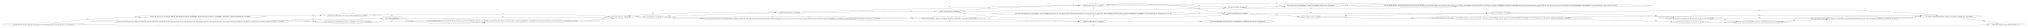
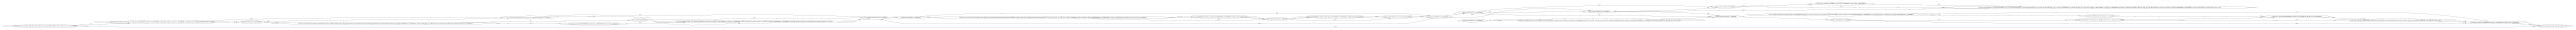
  digraph {
    fontname="Noto Serif"
    rankdir=LR
    node [fontname="Noto Serif"]
    edge [fontname="Noto Serif"]
    n1 [label="'push ebp', 'push edi', 'push esi', 'push ebx', 'sub esp, 0x8c', 'movzx ebp, byte [edx+0xa5]', 'mov ecx, ebp', 'test cl, cl', 'jne 0x804dbf2', "]
    n2 [label="'mov ebx, edx', 'mov esi, eax', 'sub esp, 0x4', 'push 0x5', 'push 0x805d1a8', 'push 0x0', 'call 0x80490d0', 'add esp, 0x8', 'push esi', 'push eax', 'call 0x804d9ec', 'add esp, 0x10', 'cmp dword [ebx+0x8c], 0x0', 'je 0x804dc2a', "]
    n3 [label="'add esp, 0x8c', 'pop ebx', 'pop esi', 'pop edi', 'pop ebp', 'retn', "]
    n4 [label="'movzx eax, byte [ebx+0xab]', 'mov esi, 0x0', 'cmp byte [ebx+0xa4], al', 'je 0x804dc79', "]
+   n5 [label="'cmp byte [ebx+0xa6], 0x0', 'je 0x804ddc8', "]
    n6 [label="'cmp dword [ebx+0x9c], 0x0', 'je 0x804dc8f', "]
    n7 [label="'mov esi, dword [ebx+0x20]', 'mov edi, dword [ebx+0x24]', 'sub esp, 0x4', 'push 0x5', 'push 0x805d217', 'push 0x0', 'call 0x80490d0', 'mov dword [esp], edi', 'push esi', 'push eax', 'push 0x1', 'push dword [0x8065588]', 'call 0x8049360', 'movzx eax, byte [ebx+0xa4]', 'mov byte [ebx+0xab], al', 'add esp, 0x20', 'mov esi, ebp', "]
    n8 [label="'sub esp, 0xc', 'push dword [ebx+0x38]', 'push dword [ebx+0x34]', 'push dword [ebx+0x30]', 'push dword [ebx+0x2c]', 'push dword [ebx+0x24]', 'push dword [ebx+0x20]', 'push 0x805d1fa', 'push 0x1', 'push dword [0x8065588]', 'call 0x8049360', 'mov byte [ebx+0xa6], 0x1', 'add esp, 0x30', 'movzx eax, byte [ebx+0xab]', 'cmp byte [ebx+0xa4], al', 'je 0x804de20', "]
    n9 [label="'cmp byte [ebx+0xa9], 0x0', 'je 0x804de27', "]
    n10 [label="'mov esi, ebp', 'jmp 0x804dc79', "]
    n11 [label="'sub esp, 0x8', 'push dword [0x8065588]', 'push 0x20', 'call 0x8049320', 'add esp, 0x10', 'jmp 0x804dc3e', "]
    n12 [label="'cmp dword [ebx+0x90], 0x0', 'je 0x804dd04', "]
    n13 [label="'cmp dword [ebx+0x94], 0x0', 'je 0x804dd59', "]
    n14 [label="'cmp byte [ebx+0xa7], 0x0', 'jne 0x804dd04', "]
    n15 [label="'sub esp, 0xc', 'mov eax, dword [ebx+0x4c]', 'cdq', 'push edx', 'push eax', 'push dword [ebx+0x48]', 'push dword [ebx+0x44]', 'push dword [ebx+0x40]', 'push dword [ebx+0x3c]', 'xor esi, 0x1', 'mov eax, esi', 'movzx esi, al', 'add esi, 0x805d224', 'push esi', 'push 0x1', 'push dword [0x8065588]', 'call 0x8049360', 'mov eax, dword [ebx+0x50]', 'add esp, 0x30', 'test eax, eax', 'jne 0x804de76', "]
    n16 [label="'cmp dword [ebx+0xa0], 0x0', 'je 0x804dd6f', "]
    n17 [label="'mov eax, esi', 'test al, al', 'jne 0x804dea7', "]
    n18 [label="'push eax', 'push 0x805d23a', 'push 0x1', 'push dword [0x8065588]', 'call 0x8049360', 'add esp, 0x10', 'jmp 0x804de62', "]
    n19 [label="'cmp dword [ebx+0x18], 0x1', 'je 0x804de8e', "]
    n20 [label="'cmp byte [ebx+0x88], 0x0', 'je 0x804ddb0', "]
-   n21 [label="'cmp byte [ebx+0xaa], 0x0', 'je 0x804debf', "]
+   n22 [label="'cmp byte [ebx+0xa8], 0x0', 'jne 0x804dd59', "]
    n23 [label="'cmp dword [ebx+0x98], 0x0', 'mov eax, 0x805d1f5', 'mov edx, 0x805d158', 'cmove eax, edx', 'sub esp, 0xc', 'push eax', 'push dword [ebx+0x10]', 'xor esi, 0x1', 'mov eax, esi', 'movzx esi, al', 'add esi, 0x805d243', 'push esi', 'push 0x1', 'push dword [0x8065588]', 'call 0x8049360', 'mov byte [ebx+0xa8], 0x1', 'add esp, 0x20', 'mov esi, ebp', "]
    n24 [label="'sub esp, 0x8', 'push dword [0x8065588]', 'push 0x20', 'call 0x8049320', 'add esp, 0x10', 'jmp 0x804dcab', "]
    n25 [label="'mov eax, dword [ebx+0xc]', 'mov dword [esp+0x8], eax', 'mov esi, dword [ebx+0x4]', 'mov edi, dword [ebx+0x8]', 'mov ecx, 0x64', 'lea edx, [esp+0x1c]', 'mov eax, ebx', 'call 0x804d784', 'mov dword [esp+0xc], eax', 'sub esp, 0x4', 'push 0x5', 'push 0x805d77c', 'push 0x0', 'call 0x80490d0', 'add esp, 0xc', 'push dword [esp+0xc]', 'push edi', 'push esi', 'push dword [esp+0x1c]', 'push eax', 'push 0x1', 'push dword [0x8065588]', 'call 0x8049360', 'mov byte [ebx+0xa7], 0x1', 'add esp, 0x20', 'mov esi, ebp', "]
    n26 [label="'push dword [0x8065588]', 'push 0x2', 'push 0x1', 'push 0x805d240', 'call 0x8049130', 'add esp, 0x10', 'jmp 0x804de68', "]
+   n27 [label="'mov byte [ebx+0xa9], 0x1', 'mov esi, ebp', 'jmp 0x804dc8f', "]
    n28 [label="'sub esp, 0x8', 'push dword [0x8065588]', 'push 0xa', 'call 0x8049320', 'add esp, 0x10', 'jmp 0x804dbe7', "]
    n29 [label="'mov edi, dword [ebx+0x4c]', 'mov ebp, edi', 'sar ebp, 0x1f', 'mov eax, esi', 'test al, al', 'jne 0x804df07', "]
    n30 [label="'mov eax, dword [ebx+0x14]', 'lea edx, [esp+0x1c]', 'call 0x804d84f', 'push eax', 'xor esi, 0x1', 'mov eax, esi', 'movzx esi, al', 'add esi, 0x805d24f', 'push esi', 'push 0x1', 'push dword [0x8065588]', 'call 0x8049360', 'mov byte [ebx+0xaa], 0x1', 'add esp, 0x10', 'cmp byte [ebx+0x88], 0x0', 'je 0x804ddb0', "]
    n31 [label="'sub esp, 0x8', 'push dword [0x8065588]', 'push 0x20', 'call 0x8049320', 'add esp, 0x10', 'jmp 0x804dd8a', "]
    n32 [label="'sub esp, 0x4', 'push 0x5', 'push 0x805d256', 'push 0x0', 'call 0x80490d0', 'mov dword [esp], ebp', 'push edi', 'push eax', 'push 0x1', 'push dword [0x8065588]', 'call 0x8049360', 'add esp, 0x20', "]
    n33 [label="'mov edi, dword [ebx+0x4c]', 'mov ebp, edi', 'sar ebp, 0x1f', "]
    n1 -> n2 [label=CFG]
    n1 -> n3 [label=CFG]
    n2 -> n4 [label=CFG]
+   n2 -> n5 [label=CFG]
    n4 -> n6 [label=CFG]
    n4 -> n7 [label=CFG]
+   n5 -> n4 [label=CFG]
+   n5 -> n8 [label=CFG]
    n6 -> n9 [label=CFG]
    n7 -> n6 [label=CFG]
    n8 -> n10 [label=CFG]
    n8 -> n11 [label=CFG]
    n9 -> n12 [label=CFG]
    n9 -> n15 [label=CFG]
    n10 -> n6 [label=CFG]
    n11 -> n7 [label=CFG]
    n12 -> n6 [label=CFG]
    n12 -> n13 [label=CFG]
    n12 -> n14 [label=CFG]
    n13 -> n16 [label=CFG]
    n13 -> n17 [label=CFG]
    n14 -> n13 [label=CFG]
    n14 -> n16 [label=CFG]
    n14 -> n17 [label=CFG]
    n15 -> n18 [label=CFG]
    n15 -> n19 [label=CFG]
    n16 -> n20 [label=CFG]
-   n16 -> n21 [label=CFG]
    n17 -> n24 [label=CFG]
    n17 -> n25 [label=CFG]
    n18 -> n19 [label=CFG]
    n19 -> n26 [label=CFG]
+   n19 -> n27 [label=CFG]
    n20 -> n28 [label=CFG]
    n20 -> n29 [label=CFG]
-   n21 -> n20 [label=CFG]
-   n21 -> n30 [label=CFG]
+   n22 -> n23 [label=CFG]
    n23 -> n16 [label=CFG]
    n24 -> n25 [label=CFG]
    n25 -> n13 [label=CFG]
+   n26 -> n27 [label=CFG]
+   n27 -> n12 [label=CFG]
    n28 -> n3 [label=CFG]
    n29 -> n31 [label=CFG]
    n29 -> n32 [label=CFG]
    n30 -> n28 [label=CFG]
    n30 -> n33 [label=CFG]
    n31 -> n32 [label=CFG]
    n32 -> n28 [label=CFG]
    n33 -> n31 [label=CFG]
  }
